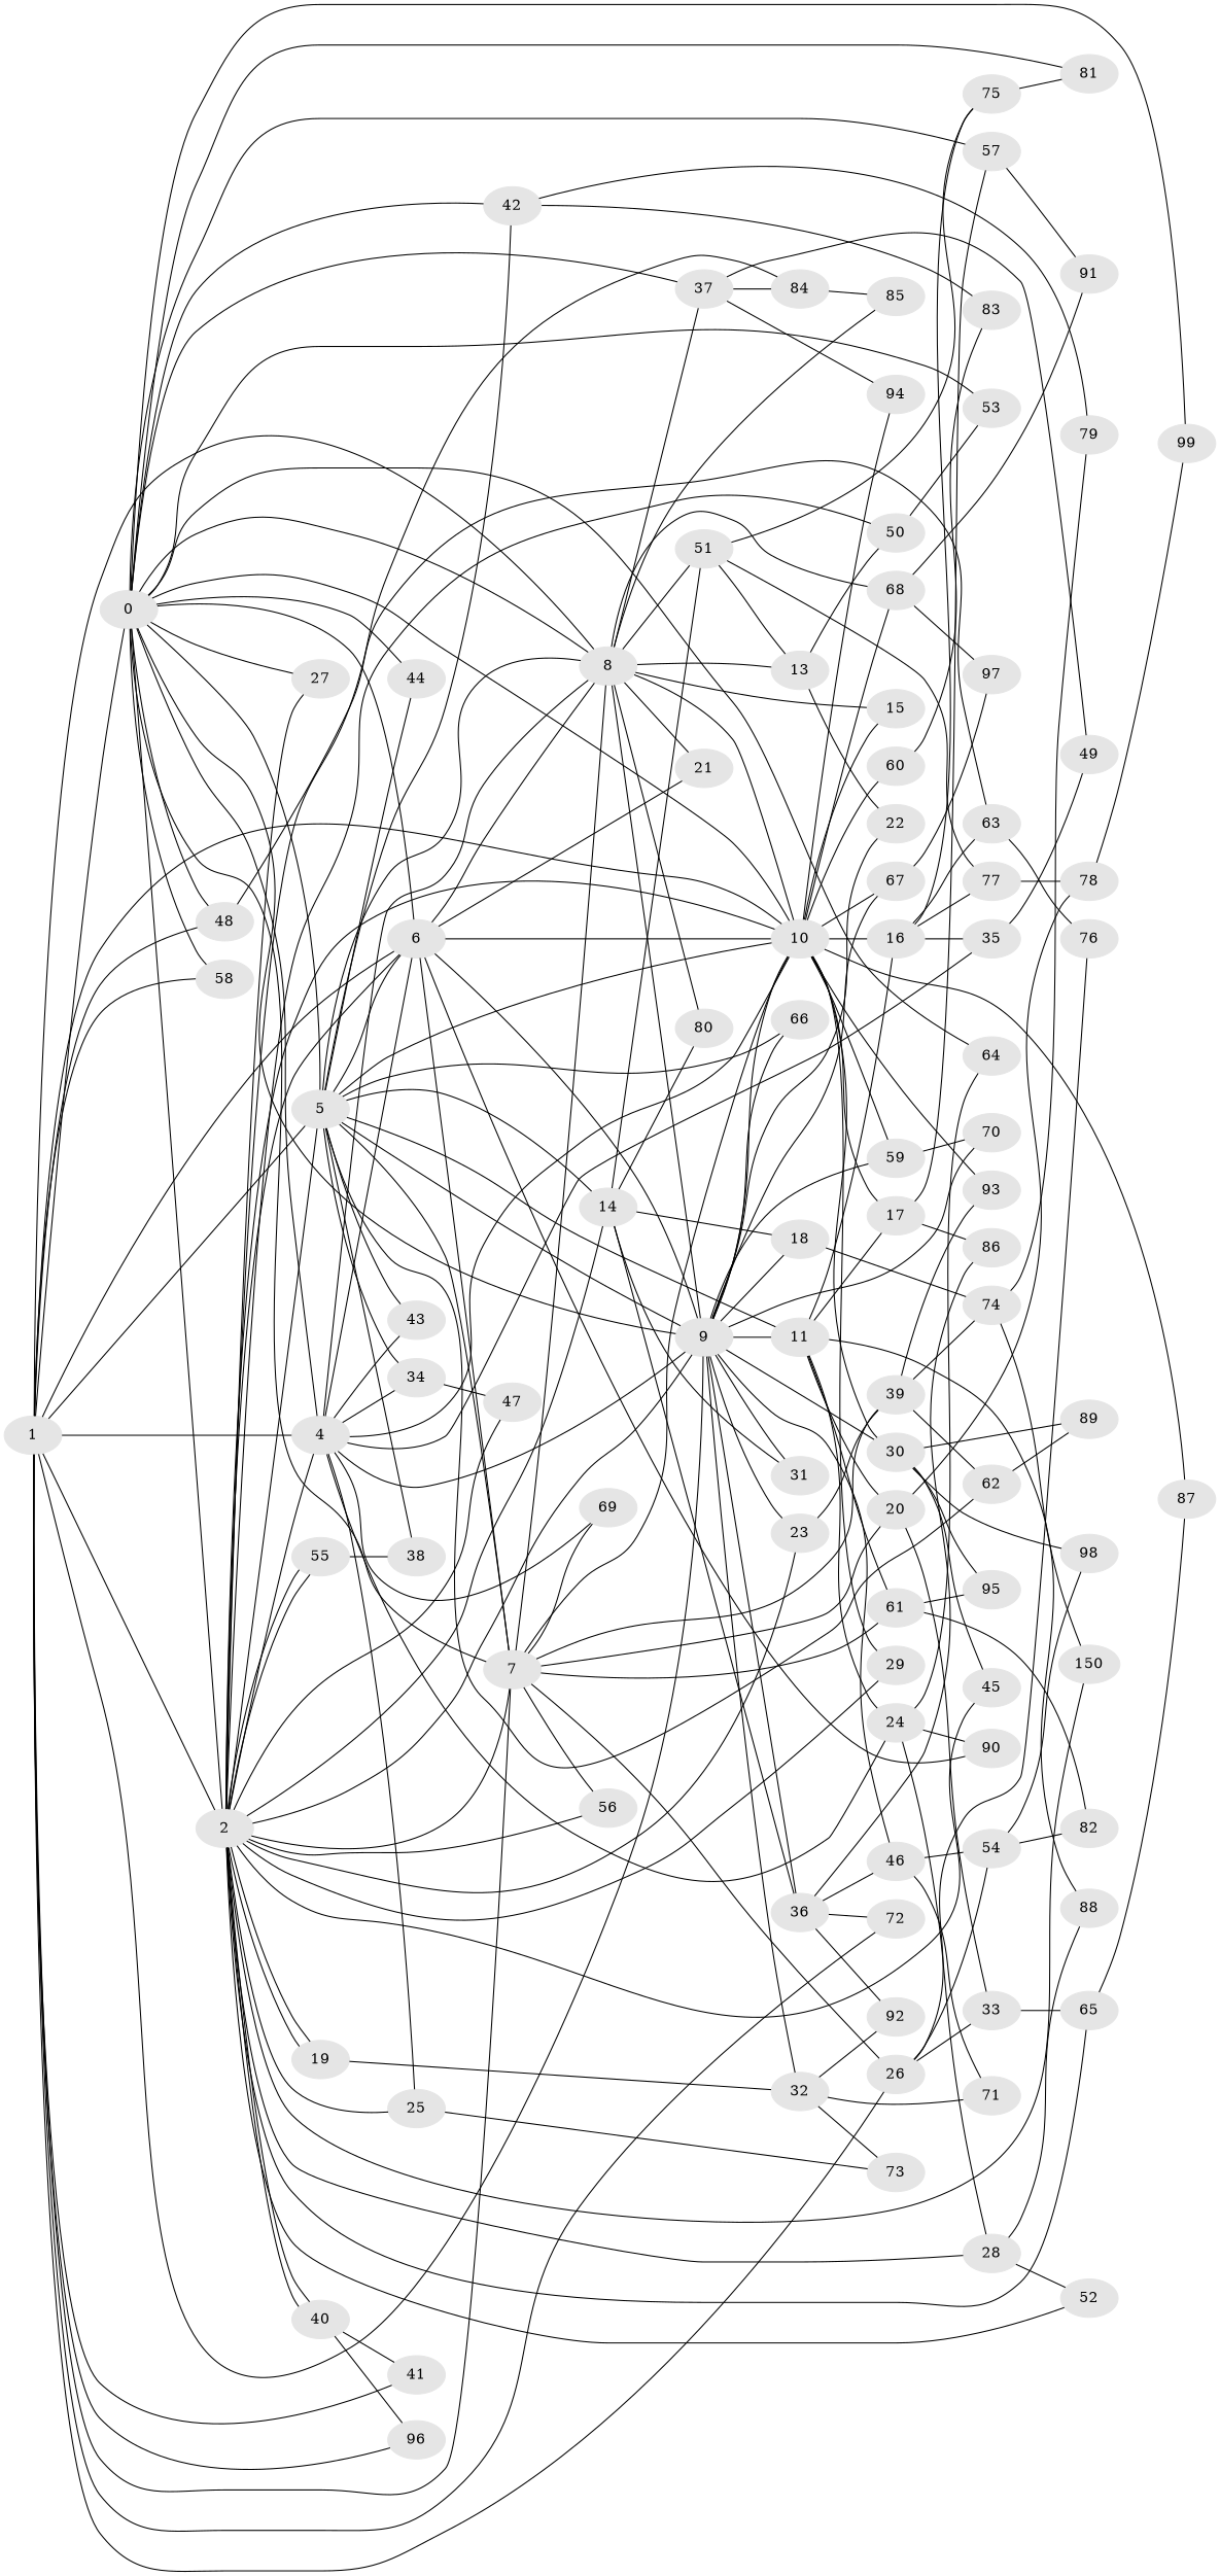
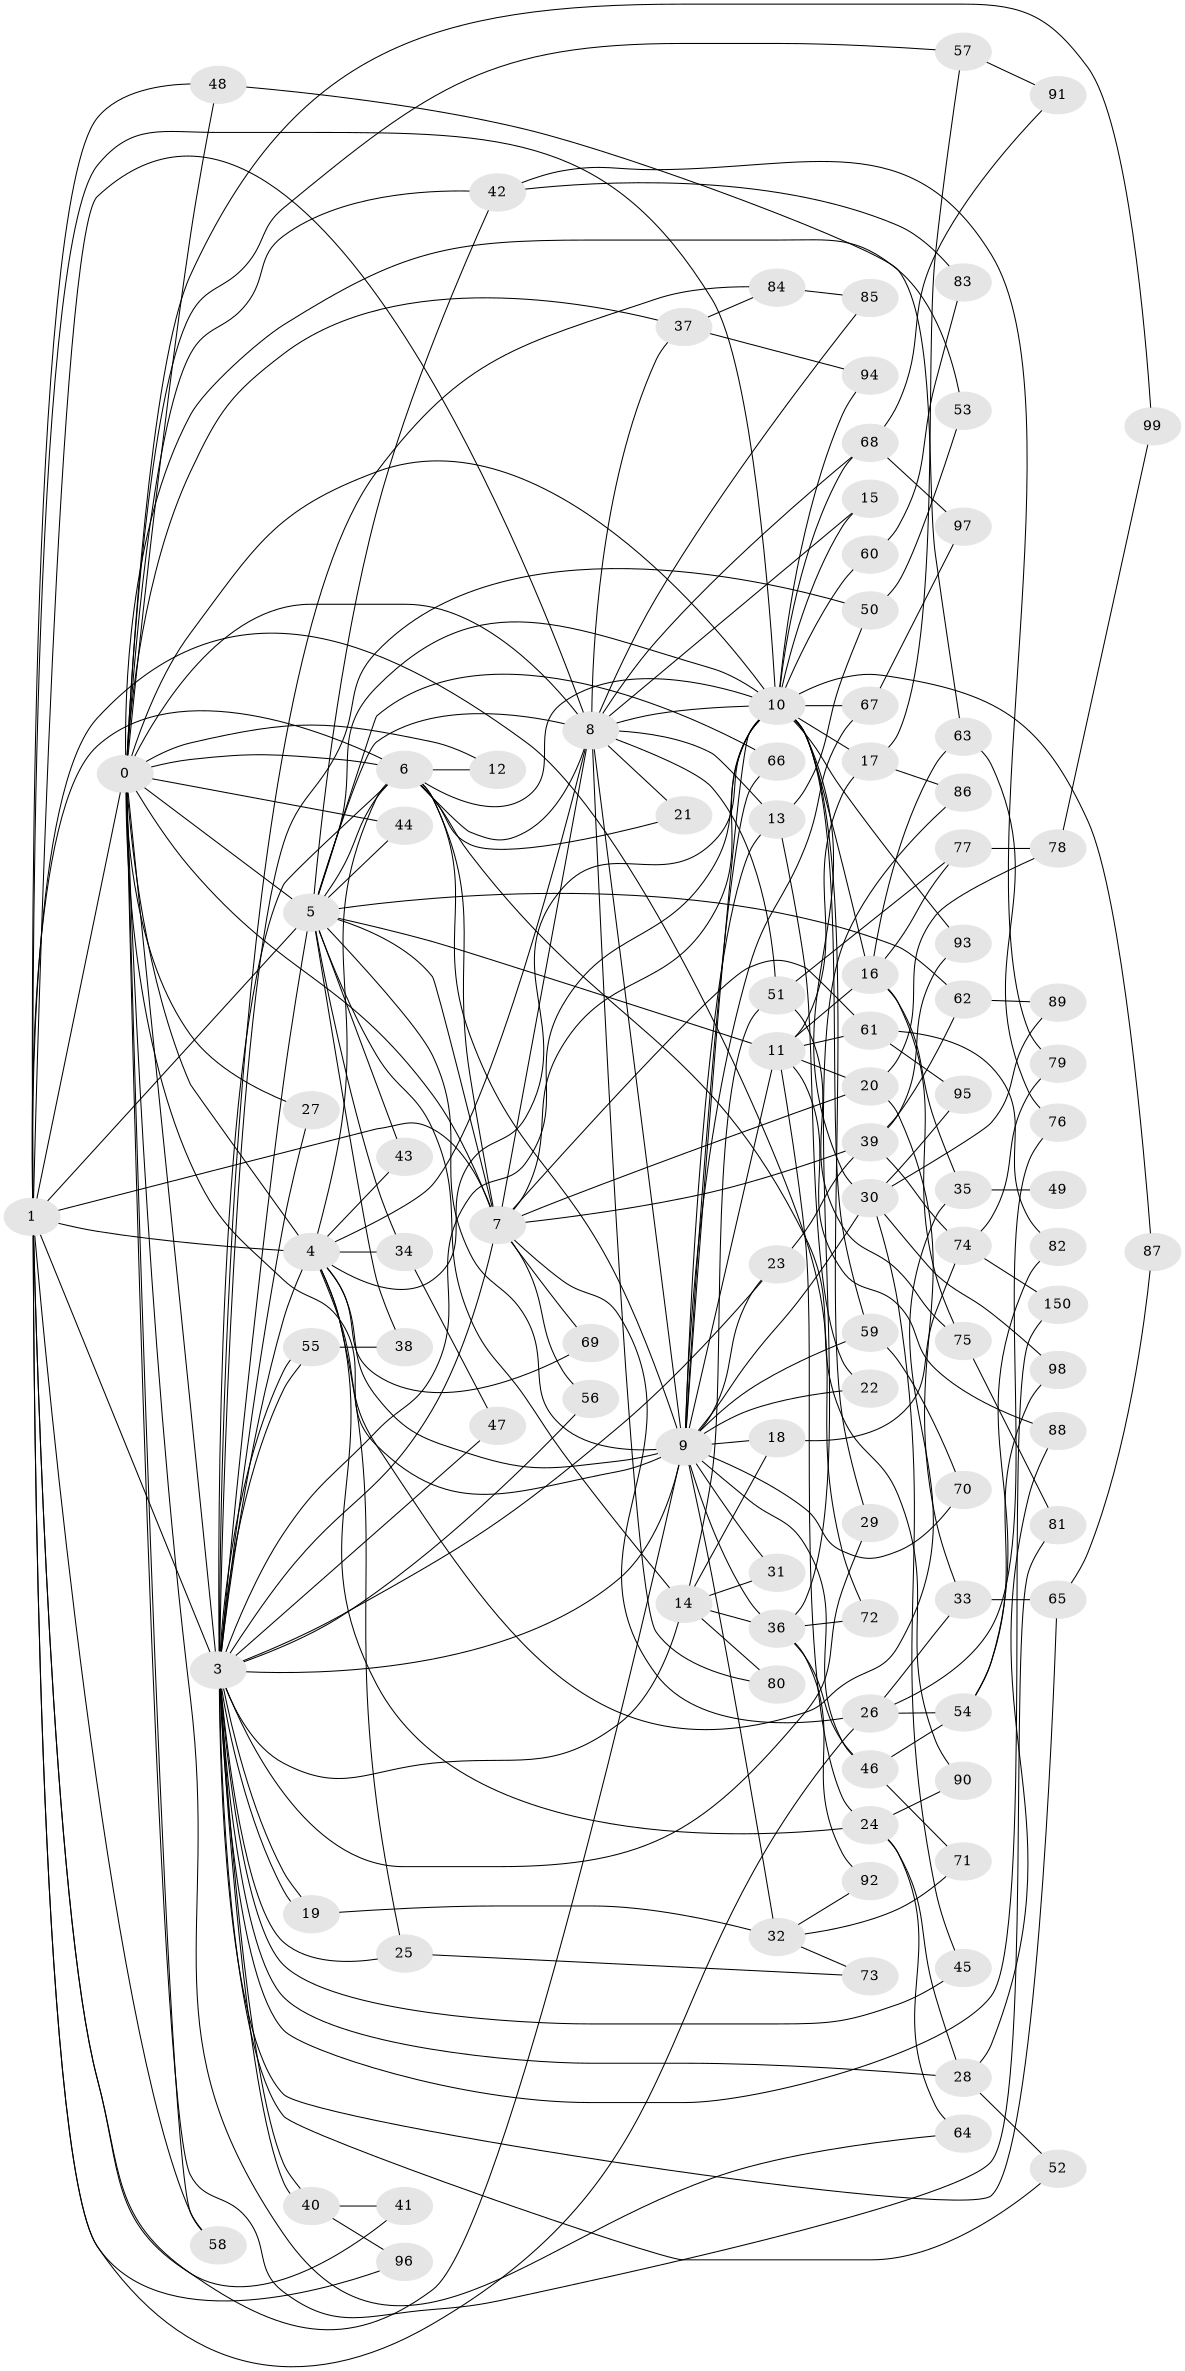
  graph {
    rankdir=LR
    node [color=gray90 style=filled]
    n1 [label=0]
    1
-   3 [label=2]
+   3
    4
    5
    6
    7
    8
    9
    10
    26
    41
    48
    58
    72
    96
+   12
    27
    37
    42
    44
    53
    57
    64
    81
    99
    14
    19
    23
    25
    28
    29
    40
    45
    47
    50
    52
    55
    56
    65
    84
    n42 [label=150]
    24
    34
    35
    43
    69
    38
    11
    62
    66
    21
    90
    20
    39
    61
    13
    15
    51
    68
    80
    85
    18
    22
    30
    31
    32
    36
    46
    59
    67
    70
    60
    16
    17
    87
    93
    94
    33
    54
    76
    63
    49
    79
    83
    91
    73
    88
    89
    78
    74
    95
    82
    75
    77
    97
    98
    71
    92
    86
    n1 -- 3
    n1 -- 4
    n1 -- 5
    n1 -- 6
    n1 -- 7
    n1 -- 8
    n1 -- 9
    n1 -- 10
    n1 -- 48
    n1 -- 58
+   n1 -- 12
    n1 -- 27
    n1 -- 37
    n1 -- 42
    n1 -- 44
    n1 -- 53
    n1 -- 57
    n1 -- 64
    n1 -- 81
    n1 -- 99
    1 -- n1
    1 -- 3
    1 -- 4
    1 -- 5
    1 -- 6
    1 -- 7
    1 -- 8
    1 -- 9
    1 -- 10
    1 -- 26
    1 -- 41
    1 -- 48
    1 -- 58
    1 -- 72
    1 -- 96
    3 -- 4
    3 -- 5
    3 -- 6
    3 -- 7
    3 -- 9
    3 -- 10
    3 -- 27
    3 -- 14
    3 -- 19
    3 -- 19
    3 -- 23
    3 -- 25
    3 -- 28
    3 -- 29
    3 -- 40
    3 -- 40
    3 -- 45
    3 -- 47
    3 -- 50
    3 -- 52
    3 -- 55
    3 -- 55
    3 -- 56
    3 -- 65
    3 -- 84
    3 -- n42
    4 -- 6
    4 -- 8
    4 -- 9
    4 -- 10
    4 -- 25
    4 -- 24
    4 -- 34
    4 -- 35
    4 -- 43
    4 -- 69
    5 -- 6
    5 -- 7
    5 -- 8
    5 -- 9
    5 -- 10
    5 -- 42
    5 -- 44
    5 -- 14
    5 -- 34
    5 -- 43
    5 -- 38
    5 -- 11
    5 -- 62
    5 -- 66
    6 -- 7
    6 -- 8
    6 -- 9
    6 -- 10
+   6 -- 12
    6 -- 21
    6 -- 90
    7 -- 8
    7 -- 10
    7 -- 26
    7 -- 56
    7 -- 69
    7 -- 20
    7 -- 39
    7 -- 61
    8 -- 9
    8 -- 10
    8 -- 37
    8 -- 21
    8 -- 13
    8 -- 15
    8 -- 51
    8 -- 68
    8 -- 80
    8 -- 85
    9 -- 10
    9 -- 23
    9 -- 11
    9 -- 66
-   51 -- 13
+   9 -- 13
    9 -- 18
    9 -- 22
    9 -- 30
    9 -- 31
    9 -- 32
    9 -- 36
    9 -- 46
    9 -- 59
    9 -- 67
    9 -- 70
    10 -- 29
    10 -- 15
    10 -- 68
    10 -- 30
    10 -- 59
    10 -- 67
    10 -- 60
    10 -- 16
    10 -- 17
    10 -- 87
    10 -- 93
    10 -- 94
    26 -- 33
    26 -- 54
    26 -- 76
    48 -- 63
    37 -- 84
    37 -- 94
-   37 -- 49
    42 -- 79
    42 -- 83
    57 -- 91
    14 -- 51
    14 -- 80
    14 -- 18
    14 -- 31
    14 -- 36
    19 -- 32
    23 -- 39
    25 -- 73
    28 -- 52
    28 -- 88
    40 -- 41
    40 -- 96
    50 -- 53
    55 -- 38
    65 -- 87
    84 -- 85
    24 -- 64
    24 -- 28
    24 -- 90
    34 -- 47
    35 -- 49
    11 -- 24
    11 -- 20
    11 -- 61
    11 -- 16
    11 -- 17
    11 -- 88
    62 -- 89
    20 -- 33
    20 -- 78
    39 -- 62
    39 -- 93
    39 -- 74
    61 -- 95
    61 -- 82
    13 -- 50
    13 -- 22
    51 -- 75
    51 -- 77
    68 -- 91
    68 -- 97
    18 -- 74
    30 -- 45
    30 -- 89
    30 -- 95
    30 -- 98
    32 -- 73
    32 -- 71
    32 -- 92
    36 -- 72
    36 -- 46
    36 -- 92
    36 -- 86
    46 -- 54
    46 -- 71
    59 -- 70
    67 -- 97
    60 -- 83
    16 -- 35
    16 -- 63
    16 -- 75
    16 -- 77
    17 -- 57
    17 -- 86
    33 -- 65
    54 -- 82
    54 -- 98
    63 -- 76
    78 -- 99
    74 -- n42
    74 -- 79
    75 -- 81
    77 -- 78
  }
